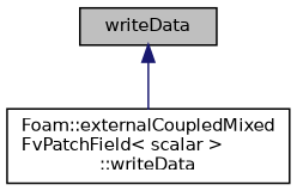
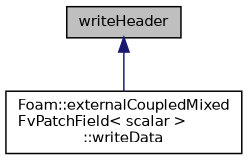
  digraph {
    rankdir=TB
    node [color=black fontname=Helvetica fontsize=10 shape=record]
-   n1 [fillcolor=grey75 fontcolor=black height=0.2 label=writeData style=filled width=0.4]
+   n1 [fillcolor=grey75 fontcolor=black height=0.2 label=writeHeader style=filled width=0.4]
    n2 [height=0.2 label="Foam::externalCoupledMixed\lFvPatchField\< scalar \>\l::writeData" width=0.4]
    n1 -> n2 [color=midnightblue dir=back fontname=Helvetica fontsize=10 labelfontname=Helvetica labelfontsize=10 style=solid]
  }
